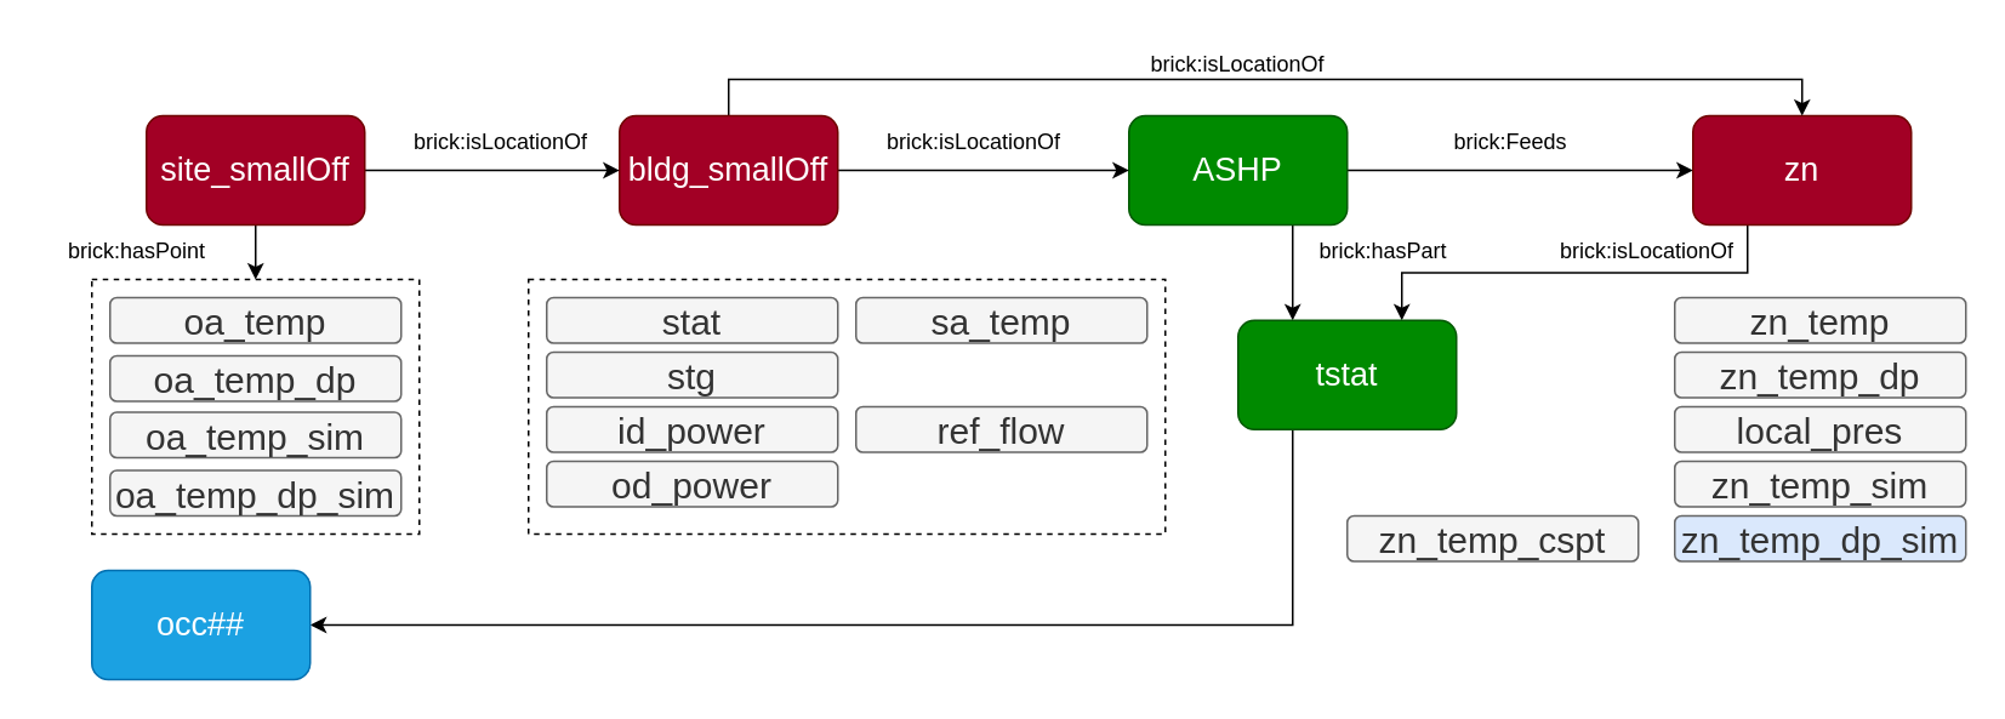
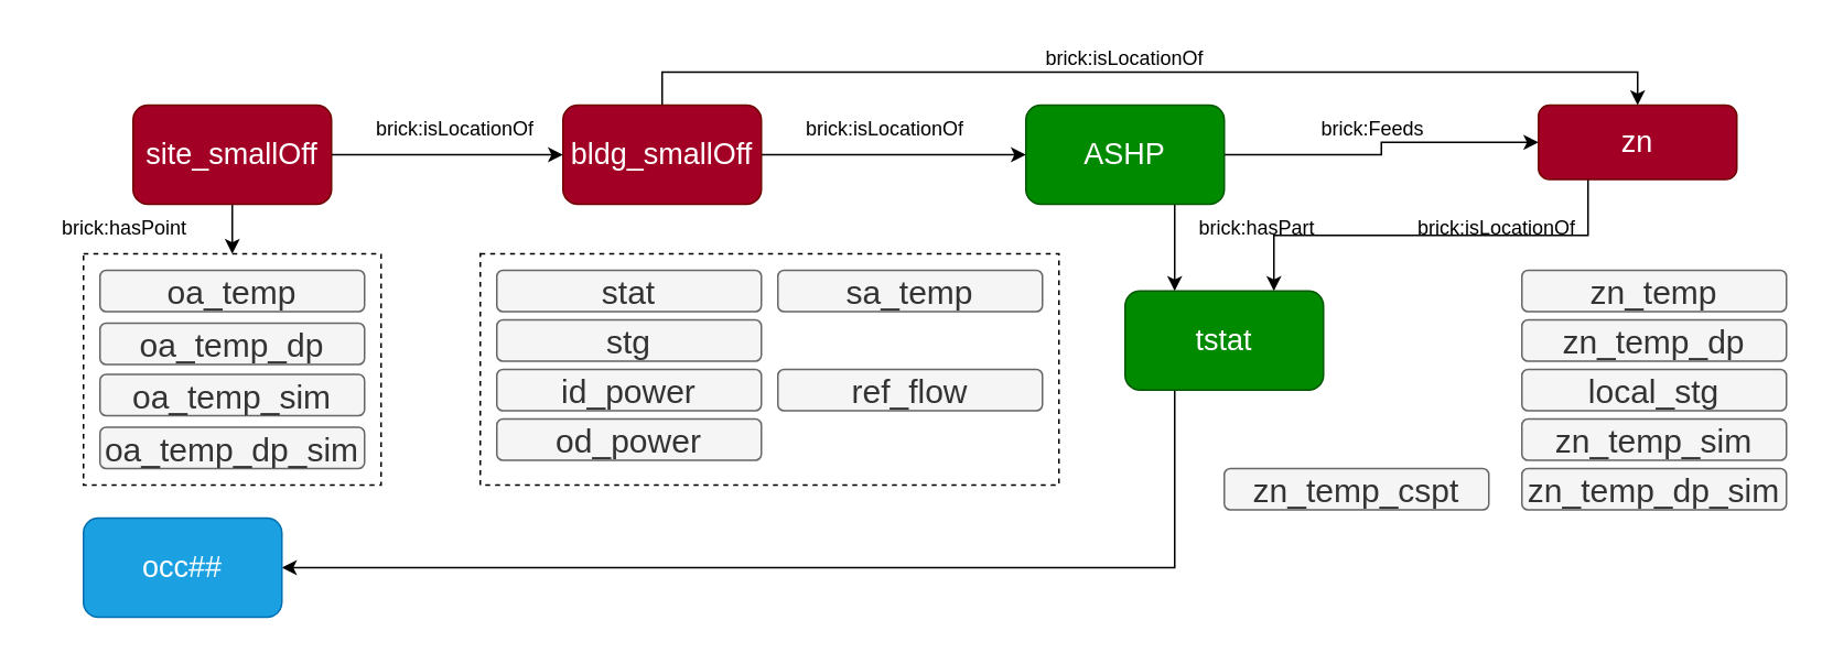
  <mxCell id="0" />
  <mxCell id="1" parent="0" />
  <mxCell id="2" value="" style="rounded=0;whiteSpace=wrap;html=1;fillColor=none;dashed=1;" vertex="1" parent="1"><mxGeometry x="50" y="153" width="180" height="140" as="geometry" /></mxCell>
  <mxCell id="3" style="edgeStyle=orthogonalEdgeStyle;rounded=0;orthogonalLoop=1;jettySize=auto;html=1;exitX=1;exitY=0.5;exitDx=0;exitDy=0;entryX=0;entryY=0.5;entryDx=0;entryDy=0;" edge="1" parent="1" source="5" target="7"><mxGeometry relative="1" as="geometry" /></mxCell>
  <mxCell id="4" style="edgeStyle=orthogonalEdgeStyle;rounded=0;orthogonalLoop=1;jettySize=auto;html=1;exitX=0.75;exitY=1;exitDx=0;exitDy=0;entryX=0.25;entryY=0;entryDx=0;entryDy=0;" edge="1" parent="1" source="5" target="14"><mxGeometry relative="1" as="geometry" /></mxCell>
  <mxCell id="5" value="&lt;font style=&quot;font-size: 18px;&quot;&gt;ASHP&lt;/font&gt;" style="rounded=1;whiteSpace=wrap;html=1;fillColor=#008a00;strokeColor=#005700;fontColor=#ffffff;" vertex="1" parent="1"><mxGeometry x="620" y="63" width="120" height="60" as="geometry" /></mxCell>
  <mxCell id="6" style="edgeStyle=orthogonalEdgeStyle;rounded=0;orthogonalLoop=1;jettySize=auto;html=1;exitX=0.25;exitY=1;exitDx=0;exitDy=0;entryX=0.75;entryY=0;entryDx=0;entryDy=0;" edge="1" parent="1" source="7" target="14"><mxGeometry relative="1" as="geometry" /></mxCell>
- <mxCell id="7" value="&lt;font style=&quot;font-size: 18px;&quot;&gt;zn&lt;/font&gt;" style="rounded=1;whiteSpace=wrap;html=1;fillColor=#a20025;strokeColor=#6F0000;fontColor=#ffffff;" vertex="1" parent="1"><mxGeometry x="930" y="63" width="120" height="60" as="geometry" /></mxCell>
+ <mxCell id="7" value="&lt;font style=&quot;font-size: 18px;&quot;&gt;zn&lt;/font&gt;" style="rounded=1;whiteSpace=wrap;html=1;fillColor=#a20025;strokeColor=#6F0000;fontColor=#ffffff;" vertex="1" parent="1"><mxGeometry x="930" y="63" width="120" height="45" as="geometry" /></mxCell>
  <mxCell id="8" value="brick:Feeds" style="text;html=1;strokeColor=none;fillColor=none;align=center;verticalAlign=middle;whiteSpace=wrap;rounded=0;" vertex="1" parent="1"><mxGeometry x="800" y="63" width="60" height="30" as="geometry" /></mxCell>
  <mxCell id="9" style="edgeStyle=orthogonalEdgeStyle;rounded=0;orthogonalLoop=1;jettySize=auto;html=1;exitX=1;exitY=0.5;exitDx=0;exitDy=0;entryX=0;entryY=0.5;entryDx=0;entryDy=0;" edge="1" parent="1" source="11" target="5"><mxGeometry relative="1" as="geometry" /></mxCell>
  <mxCell id="10" style="edgeStyle=orthogonalEdgeStyle;rounded=0;orthogonalLoop=1;jettySize=auto;html=1;exitX=0.5;exitY=0;exitDx=0;exitDy=0;entryX=0.5;entryY=0;entryDx=0;entryDy=0;" edge="1" parent="1" source="11" target="7"><mxGeometry relative="1" as="geometry" /></mxCell>
  <mxCell id="11" value="&lt;font style=&quot;font-size: 18px;&quot;&gt;bldg_smallOff&lt;/font&gt;" style="rounded=1;whiteSpace=wrap;html=1;fillColor=#a20025;strokeColor=#6F0000;fontColor=#ffffff;" vertex="1" parent="1"><mxGeometry x="340" y="63" width="120" height="60" as="geometry" /></mxCell>
  <mxCell id="12" value="brick:isLocationOf" style="text;html=1;strokeColor=none;fillColor=none;align=center;verticalAlign=middle;whiteSpace=wrap;rounded=0;" vertex="1" parent="1"><mxGeometry x="480" y="63" width="110" height="30" as="geometry" /></mxCell>
  <mxCell id="13" style="edgeStyle=orthogonalEdgeStyle;rounded=0;orthogonalLoop=1;jettySize=auto;html=1;exitX=0.25;exitY=1;exitDx=0;exitDy=0;entryX=1;entryY=0.5;entryDx=0;entryDy=0;" edge="1" parent="1" source="14" target="37"><mxGeometry relative="1" as="geometry" /></mxCell>
  <mxCell id="14" value="&lt;font style=&quot;font-size: 18px;&quot;&gt;tstat&lt;/font&gt;" style="rounded=1;whiteSpace=wrap;html=1;fillColor=#008a00;strokeColor=#005700;fontColor=#ffffff;" vertex="1" parent="1"><mxGeometry x="680" y="175.5" width="120" height="60" as="geometry" /></mxCell>
  <mxCell id="15" value="brick:isLocationOf" style="text;html=1;strokeColor=none;fillColor=none;align=center;verticalAlign=middle;whiteSpace=wrap;rounded=0;" vertex="1" parent="1"><mxGeometry x="625" y="20" width="110" height="30" as="geometry" /></mxCell>
  <mxCell id="16" style="edgeStyle=orthogonalEdgeStyle;rounded=0;orthogonalLoop=1;jettySize=auto;html=1;exitX=1;exitY=0.5;exitDx=0;exitDy=0;entryX=0;entryY=0.5;entryDx=0;entryDy=0;" edge="1" parent="1" source="18" target="11"><mxGeometry relative="1" as="geometry" /></mxCell>
  <mxCell id="17" style="edgeStyle=orthogonalEdgeStyle;rounded=0;orthogonalLoop=1;jettySize=auto;html=1;exitX=0.5;exitY=1;exitDx=0;exitDy=0;entryX=0.5;entryY=0;entryDx=0;entryDy=0;" edge="1" parent="1" source="18" target="2"><mxGeometry relative="1" as="geometry" /></mxCell>
  <mxCell id="18" value="&lt;font style=&quot;font-size: 18px;&quot;&gt;site_smallOff&lt;/font&gt;" style="rounded=1;whiteSpace=wrap;html=1;fillColor=#a20025;strokeColor=#6F0000;fontColor=#ffffff;" vertex="1" parent="1"><mxGeometry x="80" y="63" width="120" height="60" as="geometry" /></mxCell>
  <mxCell id="19" value="brick:isLocationOf" style="text;html=1;strokeColor=none;fillColor=none;align=center;verticalAlign=middle;whiteSpace=wrap;rounded=0;" vertex="1" parent="1"><mxGeometry x="220" y="63" width="110" height="30" as="geometry" /></mxCell>
  <mxCell id="20" value="&lt;font style=&quot;font-size: 20px;&quot;&gt;oa_temp&lt;/font&gt;" style="rounded=1;whiteSpace=wrap;html=1;fillColor=#f5f5f5;strokeColor=#666666;fontColor=#333333;" vertex="1" parent="1"><mxGeometry x="60" y="163" width="160" height="25" as="geometry" /></mxCell>
  <mxCell id="21" value="&lt;font style=&quot;font-size: 20px;&quot;&gt;oa_temp_dp&lt;/font&gt;" style="rounded=1;whiteSpace=wrap;html=1;fillColor=#f5f5f5;strokeColor=#666666;fontColor=#333333;" vertex="1" parent="1"><mxGeometry x="60" y="195" width="160" height="25" as="geometry" /></mxCell>
  <mxCell id="22" value="&lt;font style=&quot;font-size: 20px;&quot;&gt;oa_temp_sim&lt;/font&gt;" style="rounded=1;whiteSpace=wrap;html=1;fillColor=#f5f5f5;strokeColor=#666666;fontColor=#333333;" vertex="1" parent="1"><mxGeometry x="60" y="226" width="160" height="25" as="geometry" /></mxCell>
  <mxCell id="23" value="&lt;font style=&quot;font-size: 20px;&quot;&gt;oa_temp_dp_sim&lt;/font&gt;" style="rounded=1;whiteSpace=wrap;html=1;fillColor=#f5f5f5;strokeColor=#666666;fontColor=#333333;" vertex="1" parent="1"><mxGeometry x="60" y="258" width="160" height="25" as="geometry" /></mxCell>
  <mxCell id="24" value="brick:hasPoint" style="text;html=1;strokeColor=none;fillColor=none;align=center;verticalAlign=middle;whiteSpace=wrap;rounded=0;" vertex="1" parent="1"><mxGeometry x="20" y="123" width="110" height="30" as="geometry" /></mxCell>
  <mxCell id="25" value="&lt;font style=&quot;font-size: 20px;&quot;&gt;sa_temp&lt;/font&gt;" style="rounded=1;whiteSpace=wrap;html=1;fillColor=#f5f5f5;strokeColor=#666666;fontColor=#333333;" vertex="1" parent="1"><mxGeometry x="470" y="163" width="160" height="25" as="geometry" /></mxCell>
  <mxCell id="26" value="&lt;font style=&quot;font-size: 20px;&quot;&gt;ref_flow&lt;/font&gt;" style="rounded=1;whiteSpace=wrap;html=1;fillColor=#f5f5f5;strokeColor=#666666;fontColor=#333333;" vertex="1" parent="1"><mxGeometry x="470" y="223" width="160" height="25" as="geometry" /></mxCell>
  <mxCell id="27" value="&lt;font style=&quot;font-size: 20px;&quot;&gt;stat&lt;/font&gt;" style="rounded=1;whiteSpace=wrap;html=1;fillColor=#f5f5f5;strokeColor=#666666;fontColor=#333333;" vertex="1" parent="1"><mxGeometry x="300" y="163" width="160" height="25" as="geometry" /></mxCell>
  <mxCell id="28" value="&lt;font style=&quot;font-size: 20px;&quot;&gt;stg&lt;/font&gt;" style="rounded=1;whiteSpace=wrap;html=1;fillColor=#f5f5f5;strokeColor=#666666;fontColor=#333333;" vertex="1" parent="1"><mxGeometry x="300" y="193" width="160" height="25" as="geometry" /></mxCell>
  <mxCell id="29" value="&lt;font style=&quot;font-size: 20px;&quot;&gt;id_power&lt;/font&gt;" style="rounded=1;whiteSpace=wrap;html=1;fillColor=#f5f5f5;strokeColor=#666666;fontColor=#333333;" vertex="1" parent="1"><mxGeometry x="300" y="223" width="160" height="25" as="geometry" /></mxCell>
  <mxCell id="30" value="&lt;font style=&quot;font-size: 20px;&quot;&gt;od_power&lt;/font&gt;" style="rounded=1;whiteSpace=wrap;html=1;fillColor=#f5f5f5;strokeColor=#666666;fontColor=#333333;" vertex="1" parent="1"><mxGeometry x="300" y="253" width="160" height="25" as="geometry" /></mxCell>
  <mxCell id="31" value="brick:hasPart" style="text;html=1;strokeColor=none;fillColor=none;align=center;verticalAlign=middle;whiteSpace=wrap;rounded=0;" vertex="1" parent="1"><mxGeometry x="730" y="123" width="60" height="30" as="geometry" /></mxCell>
  <mxCell id="32" value="&lt;font style=&quot;font-size: 20px;&quot;&gt;zn_temp&lt;/font&gt;" style="rounded=1;whiteSpace=wrap;html=1;fillColor=#f5f5f5;strokeColor=#666666;fontColor=#333333;" vertex="1" parent="1"><mxGeometry x="920" y="163" width="160" height="25" as="geometry" /></mxCell>
  <mxCell id="33" value="&lt;font style=&quot;font-size: 20px;&quot;&gt;zn_temp_dp&lt;/font&gt;" style="rounded=1;whiteSpace=wrap;html=1;fillColor=#f5f5f5;strokeColor=#666666;fontColor=#333333;" vertex="1" parent="1"><mxGeometry x="920" y="193" width="160" height="25" as="geometry" /></mxCell>
- <mxCell id="34" value="&lt;font style=&quot;font-size: 20px;&quot;&gt;local_pres&lt;/font&gt;" style="rounded=1;whiteSpace=wrap;html=1;fillColor=#f5f5f5;strokeColor=#666666;fontColor=#333333;" vertex="1" parent="1"><mxGeometry x="920" y="223" width="160" height="25" as="geometry" /></mxCell>
+ <mxCell id="34" value="&lt;font style=&quot;font-size: 20px;&quot;&gt;local_stg&lt;/font&gt;" style="rounded=1;whiteSpace=wrap;html=1;fillColor=#f5f5f5;strokeColor=#666666;fontColor=#333333;" vertex="1" parent="1"><mxGeometry x="920" y="223" width="160" height="25" as="geometry" /></mxCell>
  <mxCell id="35" value="&lt;font style=&quot;font-size: 20px;&quot;&gt;zn_temp_sim&lt;/font&gt;" style="rounded=1;whiteSpace=wrap;html=1;fillColor=#f5f5f5;strokeColor=#666666;fontColor=#333333;" vertex="1" parent="1"><mxGeometry x="920" y="253" width="160" height="25" as="geometry" /></mxCell>
- <mxCell id="36" value="&lt;font style=&quot;font-size: 20px;&quot;&gt;zn_temp_dp_sim&lt;/font&gt;" style="rounded=1;whiteSpace=wrap;html=1;fillColor=#dae8fc;strokeColor=#666666;fontColor=#333333;" vertex="1" parent="1"><mxGeometry x="920" y="283" width="160" height="25" as="geometry" /></mxCell>
+ <mxCell id="36" value="&lt;font style=&quot;font-size: 20px;&quot;&gt;zn_temp_dp_sim&lt;/font&gt;" style="rounded=1;whiteSpace=wrap;html=1;fillColor=#f5f5f5;strokeColor=#666666;fontColor=#333333;" vertex="1" parent="1"><mxGeometry x="920" y="283" width="160" height="25" as="geometry" /></mxCell>
  <mxCell id="37" value="&lt;span style=&quot;font-size: 18px;&quot;&gt;occ##&lt;/span&gt;" style="rounded=1;whiteSpace=wrap;html=1;fillColor=#1ba1e2;strokeColor=#006EAF;fontColor=#ffffff;" vertex="1" parent="1"><mxGeometry x="50" y="313" width="120" height="60" as="geometry" /></mxCell>
  <mxCell id="38" value="brick:isLocationOf" style="text;html=1;strokeColor=none;fillColor=none;align=center;verticalAlign=middle;whiteSpace=wrap;rounded=0;" vertex="1" parent="1"><mxGeometry x="850" y="123" width="110" height="30" as="geometry" /></mxCell>
  <mxCell id="39" value="&lt;font style=&quot;font-size: 20px;&quot;&gt;zn_temp_cspt&lt;/font&gt;" style="rounded=1;whiteSpace=wrap;html=1;fillColor=#f5f5f5;strokeColor=#666666;fontColor=#333333;" vertex="1" parent="1"><mxGeometry x="740" y="283" width="160" height="25" as="geometry" /></mxCell>
  <mxCell id="40" value="" style="rounded=0;whiteSpace=wrap;html=1;fillColor=none;dashed=1;" vertex="1" parent="1"><mxGeometry x="290" y="153" width="350" height="140" as="geometry" /></mxCell>
